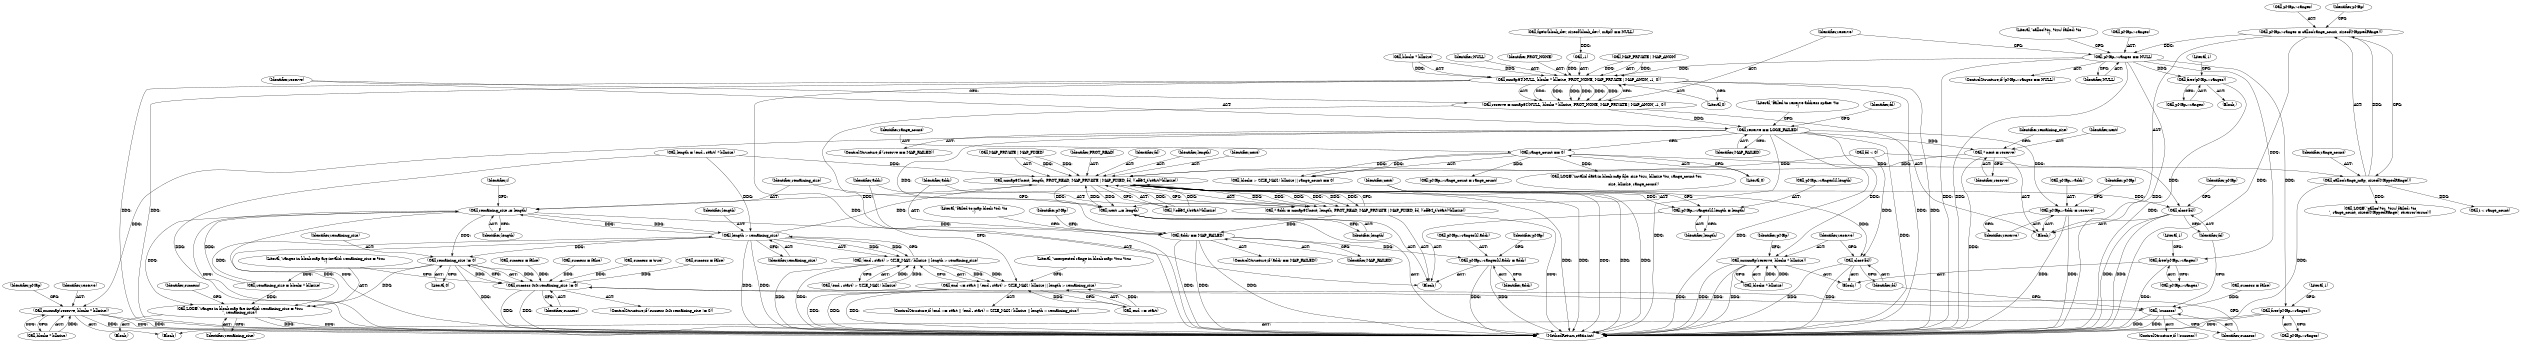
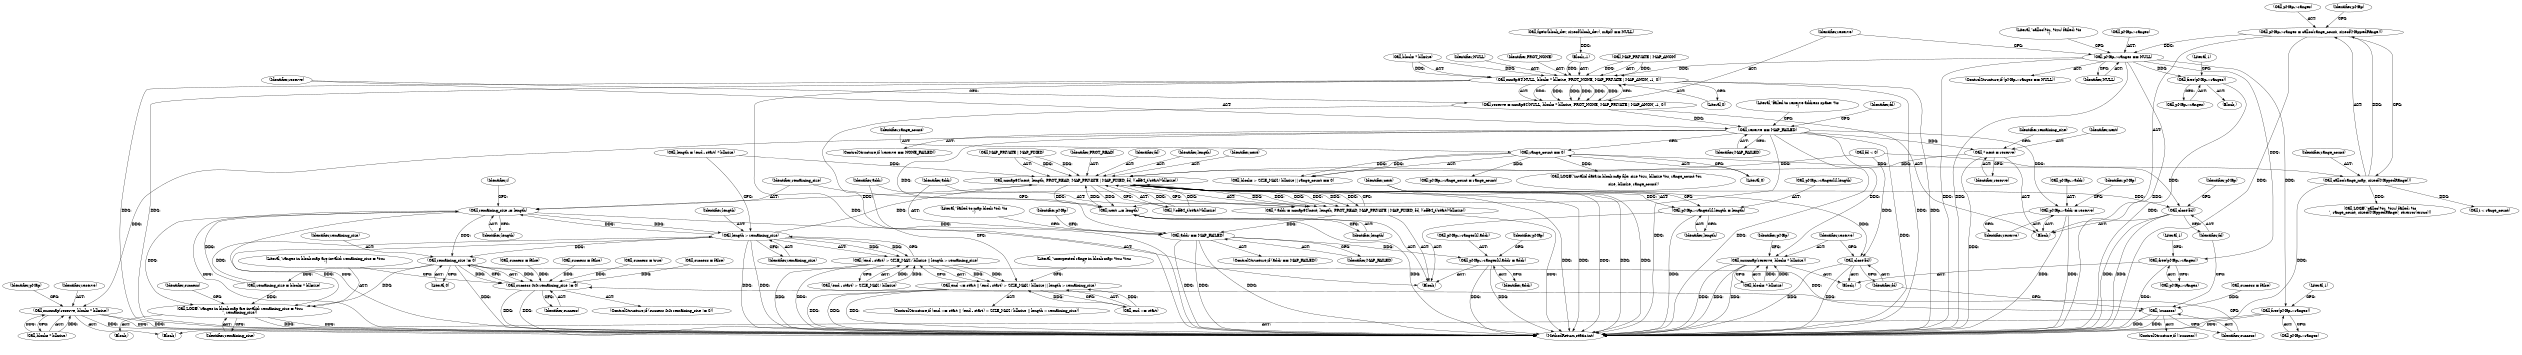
  digraph {
    n1 [label="(Call,pMap->ranges = calloc(range_count, sizeof(MappedRange)))"]
    n2 [label="(Call,calloc(range_map, sizeof(MappedRange)))"]
    n3 [label="(Call,pMap->ranges == NULL)"]
    n4 [label="(MethodReturn,static int)"]
    n5 [label="(Block,)"]
    n6 [label="(Call,i < range_count)"]
    n7 [label="(Call,LOGE(\"calloc(%u, %zu) failed: %s\n\", range_count, sizeof(MappedRange), strerror(errno)))"]
    n8 [label="(Call,mmap64(NULL, blocks * blksize, PROT_NONE, MAP_PRIVATE | MAP_ANON, -1, 0))"]
    n9 [label="(Call,free(pMap->ranges))"]
    n10 [label="(Call,free(pMap->ranges))"]
    n11 [label="(Call,free(pMap->ranges))"]
    n12 [label="(ControlStructure,if (pMap->ranges == NULL))"]
    n13 [label="(Identifier,NULL)"]
    n14 [label="(Call,range_count == 0)"]
    n15 [label="(Call,blocks > SIZE_MAX / blksize || range_count == 0)"]
    n16 [label="(Literal,0)"]
    n17 [label="(Call,pMap->range_count = range_count)"]
    n18 [label="(Call,LOGE(\"invalid data in block map file: size %zu, blksize %u, range_count %u\n\",\n             size, blksize, range_count))"]
    n19 [label="(Call,reserve = mmap64(NULL, blocks * blksize, PROT_NONE, MAP_PRIVATE | MAP_ANON, -1, 0))"]
    n20 [label="(Literal,0)"]
    n21 [label="(Block,)"]
    n22 [label="(Call,pMap->ranges)"]
    n23 [label="(Block,)"]
    n24 [label="(Call,pMap->ranges)"]
    n25 [label="(Block,)"]
    n26 [label="(Call,pMap->ranges)"]
-   n27 [label="(Call,reserve == LOGE_FAILED)"]
+   n27 [label="(Call,reserve == MAP_FAILED)"]
    n28 [label="(Call,munmap(reserve, blocks * blksize))"]
    n29 [label="(Call,* next = reserve)"]
    n30 [label="(Call,addr == MAP_FAILED)"]
    n31 [label="(Call,munmap(reserve, blocks * blksize))"]
    n32 [label="(Call,pMap->addr = reserve)"]
-   n33 [label="(ControlStructure,if (reserve == MAP_FAILED))"]
+   n33 [label="(ControlStructure,if (reserve == NONE_FAILED))"]
    n34 [label="(Identifier,MAP_FAILED)"]
    n35 [label="(Call,blocks * blksize)"]
    n36 [label="(Call,mmap64(next, length, PROT_READ, MAP_PRIVATE | MAP_FIXED, fd, ((off64_t)start)*blksize))"]
    n37 [label="(Identifier,reserve)"]
    n38 [label="(Call,pMap->ranges[i].addr = addr)"]
    n39 [label="(ControlStructure,if (addr == MAP_FAILED))"]
    n40 [label="(Identifier,MAP_FAILED)"]
    n41 [label="(Call,blocks * blksize)"]
    n42 [label="(Identifier,reserve)"]
    n43 [label="(Call,* addr = mmap64(next, length, PROT_READ, MAP_PRIVATE | MAP_FIXED, fd, ((off64_t)start)*blksize))"]
    n44 [label="(Call,pMap->ranges[i].length = length)"]
    n45 [label="(Call,next += length)"]
    n46 [label="(Call,remaining_size -= length)"]
    n47 [label="(Call,close(fd))"]
    n48 [label="(Call,close(fd))"]
    n49 [label="(Call,((off64_t)start)*blksize)"]
    n50 [label="(Block,)"]
    n51 [label="(Identifier,length)"]
    n52 [label="(Identifier,length)"]
    n53 [label="(Call,length > remaining_size)"]
    n54 [label="(Call,remaining_size != 0)"]
    n55 [label="(Call,LOGE(\"ranges in block map are invalid: remaining_size = %zu\n\", remaining_size))"]
    n56 [label="(Identifier,length)"]
    n57 [label="(Identifier,fd)"]
    n58 [label="(Identifier,fd)"]
    n59 [label="(Identifier,addr)"]
    n60 [label="(Call,(end - start) > SIZE_MAX / blksize || length > remaining_size)"]
    n61 [label="(Identifier,remaining_size)"]
    n62 [label="(Call,success && remaining_size != 0)"]
    n63 [label="(Literal,0)"]
    n64 [label="(Call,remaining_size = blocks * blksize)"]
    n65 [label="(Block,)"]
    n66 [label="(Identifier,remaining_size)"]
    n67 [label="(Call,end <= start || (end - start) > SIZE_MAX / blksize || length > remaining_size)"]
    n68 [label="(Call,(end - start) > SIZE_MAX / blksize)"]
    n69 [label="(ControlStructure,if (end <= start || (end - start) > SIZE_MAX / blksize || length > remaining_size))"]
    n70 [label="(Call,end <= start)"]
    n71 [label="(Call,!success)"]
    n72 [label="(ControlStructure,if (success && remaining_size != 0))"]
    n73 [label="(Identifier,success)"]
    n74 [label="(ControlStructure,if (!success))"]
    n75 [label="(Identifier,success)"]
    n76 [label="(Call,blocks * blksize)"]
    n77 [label="(Identifier,pMap)"]
    n78 [label="(Identifier,pMap)"]
    n79 [label="(Literal,\"failed to reserve address space: %s\n\")"]
    n80 [label="(Identifier,length)"]
    n81 [label="(Identifier,next)"]
    n82 [label="(Identifier,fd)"]
    n83 [label="(Call,MAP_PRIVATE | MAP_FIXED)"]
    n84 [label="(Call,pMap->ranges)"]
    n85 [label="(Call,pMap->ranges[i].addr)"]
    n86 [label="(Identifier,range_count)"]
    n87 [label="(Call,pMap->addr)"]
    n88 [label="(Literal,\"calloc(%u, %zu) failed: %s\n\")"]
    n89 [label="(Call,fd < 0)"]
    n90 [label="(Identifier,NULL)"]
    n91 [label="(Identifier,reserve)"]
    n92 [label="(Identifier,remaining_size)"]
    n93 [label="(Literal,\"failed to map block %d: %s\n\")"]
    n94 [label="(Identifier,PROT_READ)"]
    n95 [label="(Identifier,pMap)"]
    n96 [label="(Identifier,pMap)"]
    n97 [label="(Literal,1)"]
    n98 [label="(Identifier,PROT_NONE)"]
    n99 [label="(Identifier,addr)"]
    n100 [label="(Call,length = (end - start) * blksize)"]
    n101 [label="(Identifier,pMap)"]
    n102 [label="(Identifier,fd)"]
    n103 [label="(Identifier,success)"]
    n104 [label="(Identifier,length)"]
    n105 [label="(Identifier,remaining_size)"]
    n106 [label="(Identifier,i)"]
    n107 [label="(Identifier,reserve)"]
    n108 [label="(Call,success = false)"]
    n109 [label="(Call,pMap->ranges)"]
-   n110 [label="(Call,-1)"]
+   n110 [label="(Block,-1)"]
    n111 [label="(Call,fgets(block_dev, sizeof(block_dev), mapf) == NULL)"]
    n112 [label="(Call,success = false)"]
    n113 [label="(Call,success = false)"]
    n114 [label="(Identifier,reserve)"]
    n115 [label="(Call,success = true)"]
    n116 [label="(Call,pMap->ranges[i].length)"]
    n117 [label="(Identifier,range_count)"]
    n118 [label="(Call,MAP_PRIVATE | MAP_ANON)"]
    n119 [label="(Literal,1)"]
    n120 [label="(Identifier,pMap)"]
    n121 [label="(Identifier,pMap)"]
    n122 [label="(Literal,1)"]
    n123 [label="(Identifier,next)"]
    n124 [label="(Identifier,addr)"]
    n125 [label="(Identifier,next)"]
    n126 [label="(Call,success = false)"]
    n127 [label="(Literal,\"ranges in block map are invalid: remaining_size = %zu\n\")"]
    n128 [label="(Identifier,remaining_size)"]
    n129 [label="(Identifier,reserve)"]
    n130 [label="(Literal,\"unexpected range in block map: %zu %zu\n\")"]
    n1 -> n2 [label="CFG: "]
    n1 -> n3 [label="DDG: "]
    n1 -> n4 [label="DDG: "]
    n1 -> n5 [label="AST: "]
    n2 -> n1 [label="AST: "]
    n2 -> n1 [label="DDG: "]
    n2 -> n4 [label="DDG: "]
    n2 -> n6 [label="DDG: "]
    n2 -> n7 [label="DDG: "]
    n3 -> n4 [label="DDG: "]
    n3 -> n4 [label="DDG: "]
    n3 -> n4 [label="DDG: "]
    n3 -> n8 [label="DDG: "]
    n3 -> n9 [label="DDG: "]
    n3 -> n10 [label="DDG: "]
    n3 -> n11 [label="DDG: "]
    n3 -> n12 [label="AST: "]
    n3 -> n13 [label="CFG: "]
    n8 -> n4 [label="DDG: "]
    n8 -> n4 [label="DDG: "]
    n8 -> n4 [label="DDG: "]
    n8 -> n4 [label="DDG: "]
    n8 -> n4 [label="DDG: "]
    n8 -> n19 [label="AST: "]
    n8 -> n19 [label="DDG: "]
    n8 -> n19 [label="DDG: "]
    n8 -> n19 [label="DDG: "]
    n8 -> n19 [label="DDG: "]
    n8 -> n19 [label="DDG: "]
    n8 -> n19 [label="DDG: "]
    n8 -> n20 [label="CFG: "]
    n9 -> n4 [label="DDG: "]
    n9 -> n21 [label="AST: "]
    n9 -> n22 [label="CFG: "]
    n10 -> n4 [label="DDG: "]
    n10 -> n23 [label="AST: "]
    n10 -> n24 [label="CFG: "]
    n11 -> n4 [label="DDG: "]
    n11 -> n25 [label="AST: "]
    n11 -> n26 [label="CFG: "]
    n13 -> n3 [label="AST: "]
    n14 -> n2 [label="DDG: "]
    n14 -> n15 [label="AST: "]
    n14 -> n15 [label="DDG: "]
    n14 -> n15 [label="DDG: "]
    n14 -> n16 [label="CFG: "]
    n14 -> n17 [label="DDG: "]
    n14 -> n18 [label="DDG: "]
    n16 -> n14 [label="AST: "]
    n19 -> n4 [label="DDG: "]
    n19 -> n5 [label="AST: "]
    n19 -> n8 [label="CFG: "]
    n19 -> n27 [label="DDG: "]
    n20 -> n8 [label="AST: "]
    n22 -> n9 [label="AST: "]
    n24 -> n10 [label="AST: "]
    n26 -> n11 [label="AST: "]
    n27 -> n4 [label="DDG: "]
    n27 -> n4 [label="DDG: "]
    n27 -> n4 [label="DDG: "]
    n27 -> n14 [label="CFG: "]
    n27 -> n28 [label="DDG: "]
    n27 -> n29 [label="DDG: "]
    n27 -> n30 [label="DDG: "]
    n27 -> n31 [label="DDG: "]
    n27 -> n32 [label="DDG: "]
    n27 -> n33 [label="AST: "]
    n27 -> n34 [label="CFG: "]
    n28 -> n4 [label="DDG: "]
    n28 -> n4 [label="DDG: "]
    n28 -> n4 [label="DDG: "]
    n28 -> n23 [label="AST: "]
    n28 -> n35 [label="CFG: "]
    n29 -> n4 [label="DDG: "]
    n29 -> n5 [label="AST: "]
    n29 -> n36 [label="DDG: "]
    n29 -> n37 [label="CFG: "]
    n30 -> n4 [label="DDG: "]
    n30 -> n4 [label="DDG: "]
    n30 -> n4 [label="DDG: "]
    n30 -> n38 [label="DDG: "]
    n30 -> n39 [label="AST: "]
    n30 -> n40 [label="CFG: "]
    n31 -> n4 [label="DDG: "]
    n31 -> n4 [label="DDG: "]
    n31 -> n4 [label="DDG: "]
    n31 -> n25 [label="AST: "]
    n31 -> n41 [label="CFG: "]
    n32 -> n4 [label="DDG: "]
    n32 -> n4 [label="DDG: "]
    n32 -> n5 [label="AST: "]
    n32 -> n42 [label="CFG: "]
    n34 -> n27 [label="AST: "]
    n35 -> n28 [label="AST: "]
    n35 -> n28 [label="DDG: "]
    n35 -> n28 [label="DDG: "]
    n36 -> n4 [label="DDG: "]
    n36 -> n4 [label="DDG: "]
    n36 -> n4 [label="DDG: "]
    n36 -> n4 [label="DDG: "]
    n36 -> n4 [label="DDG: "]
    n36 -> n43 [label="AST: "]
    n36 -> n43 [label="DDG: "]
    n36 -> n43 [label="DDG: "]
    n36 -> n43 [label="DDG: "]
    n36 -> n43 [label="DDG: "]
    n36 -> n43 [label="DDG: "]
    n36 -> n43 [label="DDG: "]
    n36 -> n44 [label="DDG: "]
    n36 -> n45 [label="DDG: "]
    n36 -> n45 [label="DDG: "]
    n36 -> n46 [label="DDG: "]
    n36 -> n47 [label="DDG: "]
    n36 -> n48 [label="DDG: "]
    n36 -> n49 [label="CFG: "]
    n37 -> n29 [label="AST: "]
    n38 -> n4 [label="DDG: "]
    n38 -> n4 [label="DDG: "]
    n38 -> n50 [label="AST: "]
    n38 -> n59 [label="CFG: "]
    n40 -> n30 [label="AST: "]
    n41 -> n31 [label="AST: "]
    n41 -> n31 [label="DDG: "]
    n41 -> n31 [label="DDG: "]
    n42 -> n32 [label="AST: "]
    n43 -> n4 [label="DDG: "]
    n43 -> n30 [label="DDG: "]
    n43 -> n36 [label="CFG: "]
    n43 -> n50 [label="AST: "]
-   n100 -> n4 [label="DDG: "]
+   n44 -> n4 [label="DDG: "]
    n44 -> n50 [label="AST: "]
    n44 -> n51 [label="CFG: "]
-   n45 -> n4 [label="AST: "]
+   n45 -> n4 [label="DDG: "]
    n45 -> n36 [label="DDG: "]
    n45 -> n50 [label="AST: "]
    n45 -> n52 [label="CFG: "]
    n46 -> n4 [label="DDG: "]
    n46 -> n4 [label="DDG: "]
    n46 -> n50 [label="AST: "]
    n46 -> n53 [label="DDG: "]
    n46 -> n54 [label="DDG: "]
    n46 -> n55 [label="DDG: "]
    n46 -> n56 [label="CFG: "]
    n47 -> n4 [label="DDG: "]
    n47 -> n4 [label="DDG: "]
    n47 -> n25 [label="AST: "]
    n47 -> n57 [label="CFG: "]
    n48 -> n4 [label="DDG: "]
    n48 -> n4 [label="DDG: "]
    n48 -> n5 [label="AST: "]
    n48 -> n58 [label="CFG: "]
    n49 -> n36 [label="AST: "]
    n49 -> n36 [label="DDG: "]
    n49 -> n36 [label="DDG: "]
    n51 -> n44 [label="AST: "]
    n52 -> n45 [label="AST: "]
    n53 -> n4 [label="DDG: "]
    n53 -> n4 [label="DDG: "]
    n53 -> n36 [label="DDG: "]
    n53 -> n46 [label="DDG: "]
    n53 -> n54 [label="DDG: "]
    n53 -> n55 [label="DDG: "]
    n53 -> n60 [label="AST: "]
    n53 -> n60 [label="DDG: "]
    n53 -> n60 [label="DDG: "]
    n53 -> n61 [label="CFG: "]
    n54 -> n4 [label="DDG: "]
    n54 -> n55 [label="DDG: "]
    n54 -> n62 [label="AST: "]
    n54 -> n62 [label="DDG: "]
    n54 -> n62 [label="DDG: "]
    n54 -> n63 [label="CFG: "]
    n54 -> n64 [label="DDG: "]
    n55 -> n4 [label="DDG: "]
    n55 -> n4 [label="DDG: "]
    n55 -> n65 [label="AST: "]
    n55 -> n66 [label="CFG: "]
    n56 -> n46 [label="AST: "]
    n57 -> n47 [label="AST: "]
    n57 -> n71 [label="CFG: "]
    n58 -> n48 [label="AST: "]
    n58 -> n71 [label="CFG: "]
    n59 -> n38 [label="AST: "]
    n60 -> n4 [label="DDG: "]
    n60 -> n4 [label="DDG: "]
    n60 -> n53 [label="CFG: "]
    n60 -> n67 [label="AST: "]
    n60 -> n67 [label="DDG: "]
    n60 -> n67 [label="DDG: "]
    n60 -> n68 [label="CFG: "]
    n61 -> n53 [label="AST: "]
    n62 -> n4 [label="DDG: "]
    n62 -> n4 [label="DDG: "]
    n62 -> n54 [label="CFG: "]
-   n62 -> n71 [label="DDG: "]
+   n54 -> n71 [label="DDG: "]
    n62 -> n72 [label="AST: "]
    n62 -> n73 [label="CFG: "]
    n63 -> n54 [label="AST: "]
    n64 -> n46 [label="DDG: "]
    n64 -> n53 [label="DDG: "]
    n64 -> n55 [label="DDG: "]
    n66 -> n55 [label="AST: "]
    n67 -> n4 [label="DDG: "]
    n67 -> n4 [label="DDG: "]
    n67 -> n4 [label="DDG: "]
    n67 -> n60 [label="CFG: "]
    n67 -> n69 [label="AST: "]
    n67 -> n70 [label="CFG: "]
    n68 -> n60 [label="AST: "]
    n68 -> n60 [label="DDG: "]
    n68 -> n60 [label="DDG: "]
    n70 -> n67 [label="AST: "]
    n70 -> n67 [label="DDG: "]
    n70 -> n67 [label="DDG: "]
    n71 -> n4 [label="DDG: "]
    n71 -> n4 [label="DDG: "]
    n71 -> n74 [label="AST: "]
    n71 -> n75 [label="CFG: "]
    n73 -> n62 [label="AST: "]
    n75 -> n62 [label="CFG: "]
    n75 -> n71 [label="AST: "]
    n76 -> n8 [label="AST: "]
    n76 -> n8 [label="DDG: "]
    n76 -> n8 [label="DDG: "]
    n77 -> n32 [label="CFG: "]
    n78 -> n48 [label="CFG: "]
    n79 -> n27 [label="CFG: "]
    n80 -> n53 [label="AST: "]
    n81 -> n44 [label="CFG: "]
    n81 -> n45 [label="AST: "]
    n82 -> n27 [label="CFG: "]
    n83 -> n36 [label="AST: "]
    n83 -> n36 [label="DDG: "]
    n83 -> n36 [label="DDG: "]
    n84 -> n1 [label="AST: "]
    n85 -> n38 [label="AST: "]
    n86 -> n2 [label="AST: "]
    n87 -> n32 [label="AST: "]
    n88 -> n3 [label="CFG: "]
    n89 -> n36 [label="DDG: "]
    n89 -> n47 [label="DDG: "]
    n89 -> n48 [label="DDG: "]
    n90 -> n8 [label="AST: "]
    n91 -> n31 [label="AST: "]
    n91 -> n47 [label="CFG: "]
    n92 -> n54 [label="AST: "]
    n93 -> n30 [label="CFG: "]
    n94 -> n36 [label="AST: "]
    n95 -> n28 [label="CFG: "]
    n96 -> n31 [label="CFG: "]
    n97 -> n11 [label="CFG: "]
    n98 -> n8 [label="AST: "]
    n99 -> n43 [label="AST: "]
    n99 -> n67 [label="CFG: "]
    n100 -> n36 [label="DDG: "]
-   n100 -> n53 [label="DDG: "]
+   n100 -> n53 [label="CFG: "]
    n101 -> n30 [label="CFG: "]
    n102 -> n36 [label="AST: "]
    n103 -> n55 [label="CFG: "]
    n104 -> n36 [label="AST: "]
    n105 -> n45 [label="CFG: "]
    n105 -> n46 [label="AST: "]
    n106 -> n46 [label="CFG: "]
    n107 -> n28 [label="AST: "]
    n108 -> n71 [label="DDG: "]
    n109 -> n3 [label="AST: "]
    n110 -> n8 [label="AST: "]
    n110 -> n8 [label="DDG: "]
    n111 -> n110 [label="DDG: "]
    n112 -> n62 [label="DDG: "]
    n113 -> n62 [label="DDG: "]
    n114 -> n19 [label="CFG: "]
    n114 -> n27 [label="AST: "]
    n115 -> n62 [label="DDG: "]
    n116 -> n44 [label="AST: "]
    n117 -> n14 [label="AST: "]
    n118 -> n8 [label="AST: "]
    n118 -> n8 [label="DDG: "]
    n118 -> n8 [label="DDG: "]
    n119 -> n9 [label="CFG: "]
    n120 -> n1 [label="CFG: "]
    n121 -> n38 [label="CFG: "]
    n122 -> n10 [label="CFG: "]
    n123 -> n29 [label="AST: "]
    n124 -> n30 [label="AST: "]
    n124 -> n43 [label="CFG: "]
    n125 -> n36 [label="AST: "]
    n126 -> n62 [label="DDG: "]
    n127 -> n55 [label="AST: "]
    n127 -> n62 [label="CFG: "]
    n128 -> n29 [label="CFG: "]
    n129 -> n3 [label="CFG: "]
    n129 -> n19 [label="AST: "]
    n130 -> n67 [label="CFG: "]
  }
